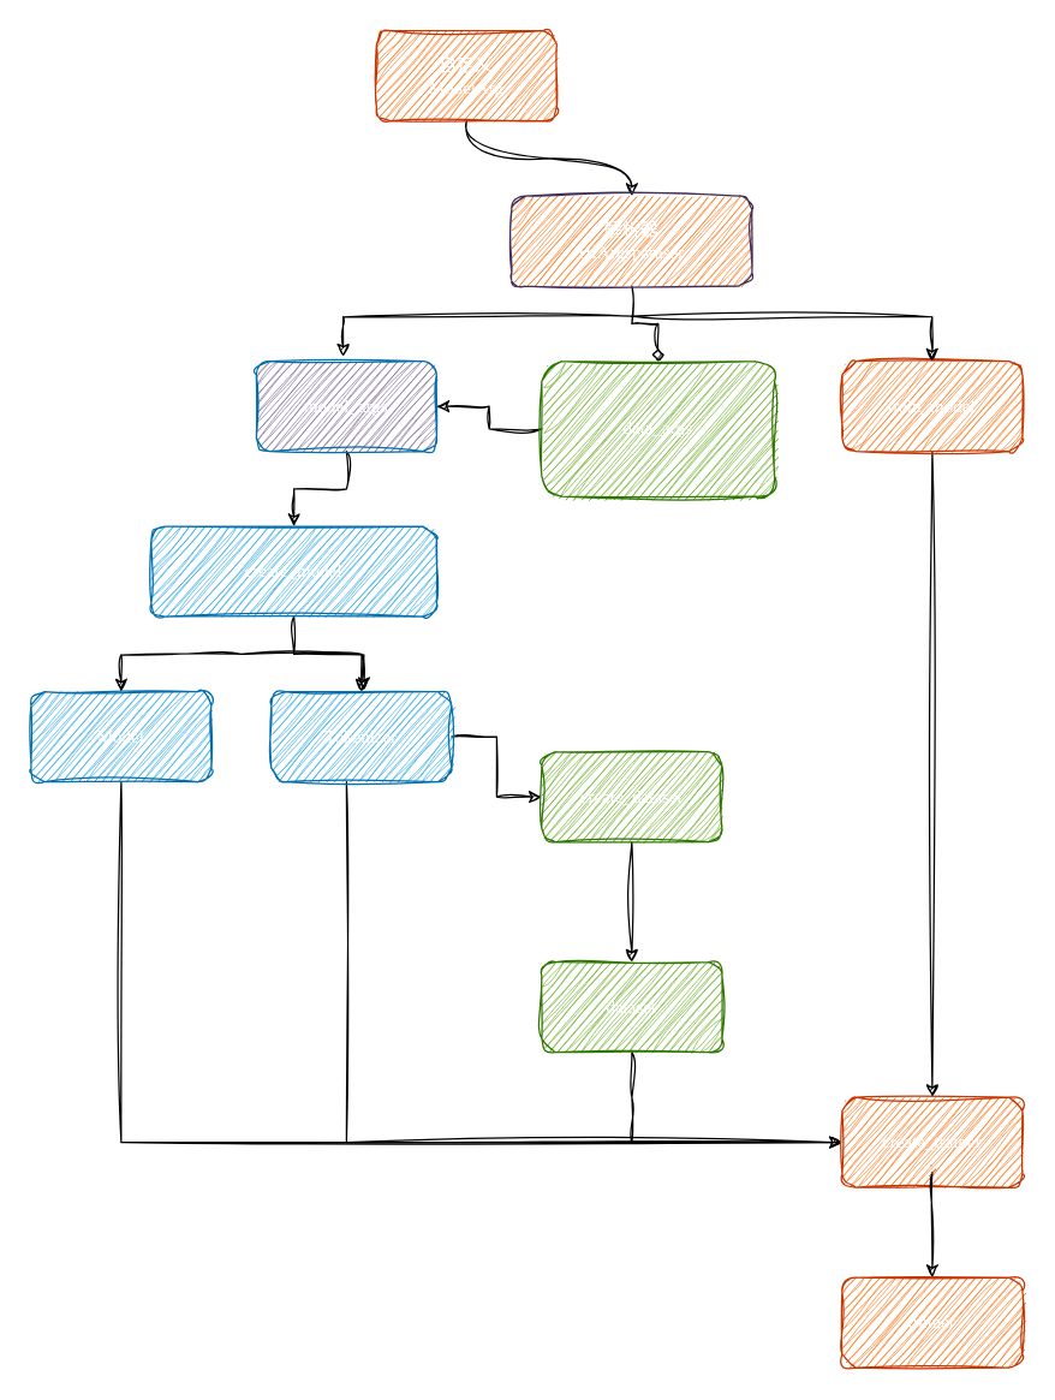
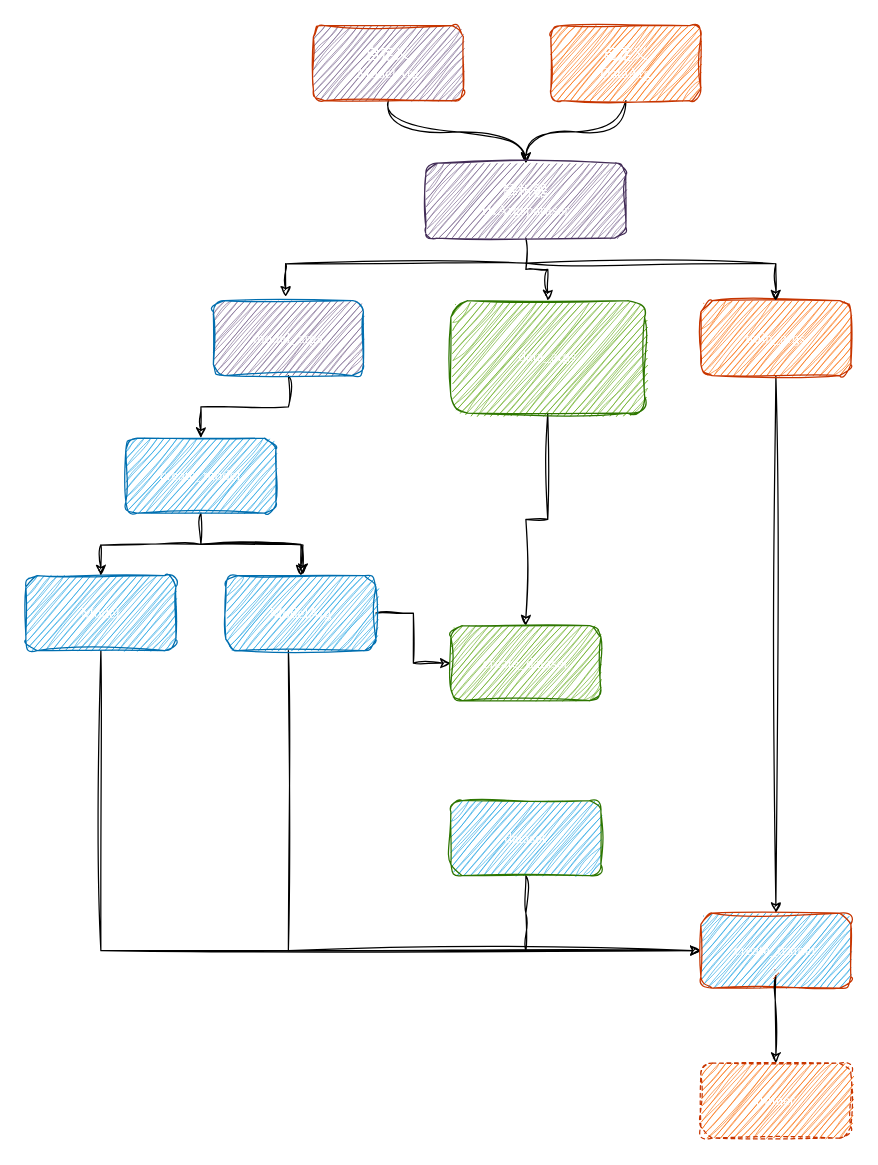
  <mxCell id="0" />
  <mxCell id="1" parent="0" />
- <mxCell id="2" value="" style="edgeStyle=orthogonalEdgeStyle;rounded=0;orthogonalLoop=1;jettySize=auto;html=1;curved=1;entryX=0.5;entryY=0;entryDx=0;entryDy=0;sketch=1;curveFitting=1;jiggle=2;" edge="1" parent="1" source="3" target="7"><mxGeometry relative="1" as="geometry" /></mxCell>
- <mxCell id="3" value="&lt;font color=&quot;#ffffff&quot;&gt;自定义&lt;/font&gt;&lt;div&gt;&lt;font color=&quot;#ffffff&quot;&gt;ModelArg&lt;/font&gt;&lt;/div&gt;" style="rounded=1;whiteSpace=wrap;html=1;sketch=1;curveFitting=1;jiggle=2;fillColor=#fa6800;fontColor=#000000;strokeColor=#C73500;fontFamily=Comic Sans MS;" parent="1" vertex="1"><mxGeometry x="250" y="20" width="120" height="60" as="geometry" /></mxCell>
- <mxCell id="6" value="" style="edgeStyle=orthogonalEdgeStyle;rounded=0;orthogonalLoop=1;jettySize=auto;html=1;sketch=1;curveFitting=1;jiggle=2;endArrow=diamond;" edge="1" parent="1" source="7" target="12"><mxGeometry relative="1" as="geometry" /></mxCell>
- <mxCell id="7" value="&lt;div&gt;解析器&lt;/div&gt;HfArgsparaser" style="rounded=1;whiteSpace=wrap;html=1;fillColor=#fa6800;fontColor=#ffffff;strokeColor=#432D57;fontFamily=Comic Sans MS;sketch=1;curveFitting=1;jiggle=2;" parent="1" vertex="1"><mxGeometry x="340" y="130" width="160" height="60" as="geometry" /></mxCell>
+ <mxCell id="2" value="" style="edgeStyle=orthogonalEdgeStyle;rounded=0;orthogonalLoop=1;jettySize=auto;html=1;curved=1;entryX=0.5;entryY=0;entryDx=0;entryDy=0;sketch=1;curveFitting=1;jiggle=2;endArrow=open;" edge="1" parent="1" source="3" target="7"><mxGeometry relative="1" as="geometry" /></mxCell>
+ <mxCell id="3" value="&lt;font color=&quot;#ffffff&quot;&gt;自定义&lt;/font&gt;&lt;div&gt;&lt;font color=&quot;#ffffff&quot;&gt;ModelArg&lt;/font&gt;&lt;/div&gt;" style="rounded=1;whiteSpace=wrap;html=1;sketch=1;curveFitting=1;jiggle=2;fillColor=#76608a;fontColor=#000000;strokeColor=#C73500;fontFamily=Comic Sans MS;" parent="1" vertex="1"><mxGeometry x="250" y="20" width="120" height="60" as="geometry" /></mxCell>
+ <mxCell id="4" style="edgeStyle=orthogonalEdgeStyle;rounded=0;orthogonalLoop=1;jettySize=auto;html=1;entryX=0.5;entryY=0;entryDx=0;entryDy=0;curved=1;sketch=1;curveFitting=1;jiggle=2;" edge="1" parent="1" source="5" target="7"><mxGeometry relative="1" as="geometry" /></mxCell>
+ <mxCell id="5" value="&lt;font color=&quot;#ffffff&quot;&gt;自定义&lt;/font&gt;&lt;div&gt;&lt;font color=&quot;#ffffff&quot;&gt;DataArg&lt;/font&gt;&lt;/div&gt;" style="rounded=1;whiteSpace=wrap;html=1;sketch=1;curveFitting=1;jiggle=2;fillColor=#fa6800;fontColor=#000000;strokeColor=#C73500;fontFamily=Comic Sans MS;" parent="1" vertex="1"><mxGeometry x="440" y="20" width="120" height="60" as="geometry" /></mxCell>
+ <mxCell id="6" value="" style="edgeStyle=orthogonalEdgeStyle;rounded=0;orthogonalLoop=1;jettySize=auto;html=1;sketch=1;curveFitting=1;jiggle=2;" edge="1" parent="1" source="7" target="12"><mxGeometry relative="1" as="geometry" /></mxCell>
+ <mxCell id="7" value="&lt;div&gt;解析器&lt;/div&gt;HfArgsparaser" style="rounded=1;whiteSpace=wrap;html=1;fillColor=#76608a;fontColor=#ffffff;strokeColor=#432D57;fontFamily=Comic Sans MS;sketch=1;curveFitting=1;jiggle=2;" parent="1" vertex="1"><mxGeometry x="340" y="130" width="160" height="60" as="geometry" /></mxCell>
  <mxCell id="8" value="" style="edgeStyle=orthogonalEdgeStyle;rounded=0;sketch=1;hachureGap=4;jiggle=2;curveFitting=1;orthogonalLoop=1;jettySize=auto;html=1;fontFamily=Architects Daughter;fontSource=https%3A%2F%2Ffonts.googleapis.com%2Fcss%3Ffamily%3DArchitects%2BDaughter;entryX=0.482;entryY=-0.052;entryDx=0;entryDy=0;entryPerimeter=0;" edge="1" parent="1" target="10"><mxGeometry relative="1" as="geometry"><mxPoint x="420" y="210" as="sourcePoint" /><mxPoint x="230" y="160" as="targetPoint" /></mxGeometry></mxCell>
  <mxCell id="9" value="" style="edgeStyle=orthogonalEdgeStyle;rounded=0;sketch=1;hachureGap=4;jiggle=2;curveFitting=1;orthogonalLoop=1;jettySize=auto;html=1;fontFamily=Architects Daughter;fontSource=https%3A%2F%2Ffonts.googleapis.com%2Fcss%3Ffamily%3DArchitects%2BDaughter;" edge="1" parent="1" source="10" target="17"><mxGeometry relative="1" as="geometry" /></mxCell>
  <mxCell id="10" value="&lt;font color=&quot;#ffffff&quot;&gt;model_args&lt;/font&gt;" style="rounded=1;whiteSpace=wrap;html=1;sketch=1;curveFitting=1;jiggle=2;fillColor=#76608a;fontColor=#ffffff;strokeColor=#006EAF;fontFamily=Comic Sans MS;" vertex="1" parent="1"><mxGeometry x="170" y="240" width="120" height="60" as="geometry" /></mxCell>
- <mxCell id="11" value="" style="edgeStyle=orthogonalEdgeStyle;rounded=0;sketch=1;hachureGap=4;jiggle=2;curveFitting=1;orthogonalLoop=1;jettySize=auto;html=1;fontFamily=Architects Daughter;fontSource=https%3A%2F%2Ffonts.googleapis.com%2Fcss%3Ffamily%3DArchitects%2BDaughter;" edge="1" parent="1" source="12" target="10"><mxGeometry relative="1" as="geometry" /></mxCell>
+ <mxCell id="11" value="" style="edgeStyle=orthogonalEdgeStyle;rounded=0;sketch=1;hachureGap=4;jiggle=2;curveFitting=1;orthogonalLoop=1;jettySize=auto;html=1;fontFamily=Architects Daughter;fontSource=https%3A%2F%2Ffonts.googleapis.com%2Fcss%3Ffamily%3DArchitects%2BDaughter;" edge="1" parent="1" source="12" target="26"><mxGeometry relative="1" as="geometry" /></mxCell>
  <mxCell id="12" value="&lt;font color=&quot;#ffffff&quot;&gt;data_args&lt;/font&gt;" style="rounded=1;whiteSpace=wrap;html=1;sketch=1;curveFitting=1;jiggle=2;fillColor=#60a917;fontColor=#ffffff;strokeColor=#2D7600;fontFamily=Comic Sans MS;" vertex="1" parent="1"><mxGeometry x="360" y="240" width="155" height="90" as="geometry" /></mxCell>
  <mxCell id="13" value="" style="edgeStyle=orthogonalEdgeStyle;rounded=0;sketch=1;hachureGap=4;jiggle=2;curveFitting=1;orthogonalLoop=1;jettySize=auto;html=1;fontFamily=Architects Daughter;fontSource=https%3A%2F%2Ffonts.googleapis.com%2Fcss%3Ffamily%3DArchitects%2BDaughter;" edge="1" parent="1" source="14" target="29"><mxGeometry relative="1" as="geometry" /></mxCell>
- <mxCell id="14" value="&lt;font color=&quot;#ffffff&quot;&gt;train_model&lt;/font&gt;" style="rounded=1;whiteSpace=wrap;html=1;sketch=1;curveFitting=1;jiggle=2;fillColor=#fa6800;fontColor=#000000;strokeColor=#C73500;fontFamily=Comic Sans MS;" vertex="1" parent="1"><mxGeometry x="560" y="240" width="120" height="60" as="geometry" /></mxCell>
+ <mxCell id="14" value="&lt;font color=&quot;#ffffff&quot;&gt;train_args&lt;/font&gt;" style="rounded=1;whiteSpace=wrap;html=1;sketch=1;curveFitting=1;jiggle=2;fillColor=#fa6800;fontColor=#000000;strokeColor=#C73500;fontFamily=Comic Sans MS;" vertex="1" parent="1"><mxGeometry x="560" y="240" width="120" height="60" as="geometry" /></mxCell>
  <mxCell id="15" value="" style="edgeStyle=orthogonalEdgeStyle;rounded=0;sketch=1;hachureGap=4;jiggle=2;curveFitting=1;orthogonalLoop=1;jettySize=auto;html=1;fontFamily=Architects Daughter;fontSource=https%3A%2F%2Ffonts.googleapis.com%2Fcss%3Ffamily%3DArchitects%2BDaughter;entryX=0.5;entryY=0;entryDx=0;entryDy=0;" edge="1" parent="1" target="14"><mxGeometry relative="1" as="geometry"><mxPoint x="420" y="210" as="sourcePoint" /><mxPoint x="238" y="247" as="targetPoint" /></mxGeometry></mxCell>
  <mxCell id="16" value="" style="edgeStyle=orthogonalEdgeStyle;rounded=0;sketch=1;hachureGap=4;jiggle=2;curveFitting=1;orthogonalLoop=1;jettySize=auto;html=1;fontFamily=Architects Daughter;fontSource=https%3A%2F%2Ffonts.googleapis.com%2Fcss%3Ffamily%3DArchitects%2BDaughter;" edge="1" parent="1" source="17" target="22"><mxGeometry relative="1" as="geometry" /></mxCell>
- <mxCell id="17" value="&lt;font color=&quot;#ffffff&quot;&gt;create_model&lt;/font&gt;" style="rounded=1;whiteSpace=wrap;html=1;sketch=1;curveFitting=1;jiggle=2;fillColor=#1ba1e2;fontColor=#ffffff;strokeColor=#006EAF;fontFamily=Comic Sans MS;" vertex="1" parent="1"><mxGeometry x="100" y="350" width="190" height="60" as="geometry" /></mxCell>
- <mxCell id="18" value="" style="edgeStyle=orthogonalEdgeStyle;rounded=0;sketch=1;hachureGap=4;jiggle=2;curveFitting=1;orthogonalLoop=1;jettySize=auto;html=1;fontFamily=Architects Daughter;fontSource=https%3A%2F%2Ffonts.googleapis.com%2Fcss%3Ffamily%3DArchitects%2BDaughter;entryX=0;entryY=0.5;entryDx=0;entryDy=0;endArrow=open;" edge="1" parent="1" source="19" target="29"><mxGeometry relative="1" as="geometry"><mxPoint x="80" y="600" as="targetPoint" /><Array as="points"><mxPoint x="80" y="760" /></Array></mxGeometry></mxCell>
+ <mxCell id="17" value="&lt;font color=&quot;#ffffff&quot;&gt;create_model&lt;/font&gt;" style="rounded=1;whiteSpace=wrap;html=1;sketch=1;curveFitting=1;jiggle=2;fillColor=#1ba1e2;fontColor=#ffffff;strokeColor=#006EAF;fontFamily=Comic Sans MS;" vertex="1" parent="1"><mxGeometry x="100" y="350" width="120" height="60" as="geometry" /></mxCell>
+ <mxCell id="18" value="" style="edgeStyle=orthogonalEdgeStyle;rounded=0;sketch=1;hachureGap=4;jiggle=2;curveFitting=1;orthogonalLoop=1;jettySize=auto;html=1;fontFamily=Architects Daughter;fontSource=https%3A%2F%2Ffonts.googleapis.com%2Fcss%3Ffamily%3DArchitects%2BDaughter;entryX=0;entryY=0.5;entryDx=0;entryDy=0;" edge="1" parent="1" source="19" target="29"><mxGeometry relative="1" as="geometry"><mxPoint x="80" y="600" as="targetPoint" /><Array as="points"><mxPoint x="80" y="760" /></Array></mxGeometry></mxCell>
  <mxCell id="19" value="&lt;font color=&quot;#ffffff&quot;&gt;Model&lt;/font&gt;" style="rounded=1;whiteSpace=wrap;html=1;sketch=1;curveFitting=1;jiggle=2;fillColor=#1ba1e2;fontColor=#ffffff;strokeColor=#006EAF;fontFamily=Comic Sans MS;" vertex="1" parent="1"><mxGeometry x="20" y="460" width="120" height="60" as="geometry" /></mxCell>
  <mxCell id="20" value="" style="edgeStyle=orthogonalEdgeStyle;rounded=0;sketch=1;hachureGap=4;jiggle=2;curveFitting=1;orthogonalLoop=1;jettySize=auto;html=1;fontFamily=Architects Daughter;fontSource=https%3A%2F%2Ffonts.googleapis.com%2Fcss%3Ffamily%3DArchitects%2BDaughter;" edge="1" parent="1" source="22" target="26"><mxGeometry relative="1" as="geometry" /></mxCell>
  <mxCell id="21" value="" style="edgeStyle=orthogonalEdgeStyle;rounded=0;sketch=1;hachureGap=4;jiggle=2;curveFitting=1;orthogonalLoop=1;jettySize=auto;html=1;fontFamily=Architects Daughter;fontSource=https%3A%2F%2Ffonts.googleapis.com%2Fcss%3Ffamily%3DArchitects%2BDaughter;entryX=0;entryY=0.5;entryDx=0;entryDy=0;" edge="1" parent="1" source="22" target="29"><mxGeometry relative="1" as="geometry"><mxPoint x="240" y="600" as="targetPoint" /><Array as="points"><mxPoint x="230" y="760" /></Array></mxGeometry></mxCell>
- <mxCell id="22" value="&lt;font color=&quot;#ffffff&quot;&gt;Tokenizer&lt;/font&gt;" style="rounded=1;whiteSpace=wrap;html=1;sketch=1;curveFitting=1;jiggle=2;fillColor=#1ba1e2;fontColor=#ffffff;strokeColor=#006EAF;fontFamily=Comic Sans MS;" vertex="1" parent="1"><mxGeometry x="180" y="460" width="120" height="60" as="geometry" /></mxCell>
+ <mxCell id="22" value="&lt;font color=&quot;#ffffff&quot;&gt;ModelArg&lt;/font&gt;" style="rounded=1;whiteSpace=wrap;html=1;sketch=1;curveFitting=1;jiggle=2;fillColor=#1ba1e2;fontColor=#ffffff;strokeColor=#006EAF;fontFamily=Comic Sans MS;" vertex="1" parent="1"><mxGeometry x="180" y="460" width="120" height="60" as="geometry" /></mxCell>
  <mxCell id="23" style="edgeStyle=orthogonalEdgeStyle;rounded=0;sketch=1;hachureGap=4;jiggle=2;curveFitting=1;orthogonalLoop=1;jettySize=auto;html=1;entryX=0.514;entryY=-0.017;entryDx=0;entryDy=0;entryPerimeter=0;fontFamily=Architects Daughter;fontSource=https%3A%2F%2Ffonts.googleapis.com%2Fcss%3Ffamily%3DArchitects%2BDaughter;" edge="1" parent="1" target="22"><mxGeometry relative="1" as="geometry"><mxPoint x="160" y="435" as="sourcePoint" /></mxGeometry></mxCell>
  <mxCell id="24" style="edgeStyle=orthogonalEdgeStyle;rounded=0;sketch=1;hachureGap=4;jiggle=2;curveFitting=1;orthogonalLoop=1;jettySize=auto;html=1;fontFamily=Architects Daughter;fontSource=https%3A%2F%2Ffonts.googleapis.com%2Fcss%3Ffamily%3DArchitects%2BDaughter;entryX=0.5;entryY=0;entryDx=0;entryDy=0;" edge="1" parent="1" target="19"><mxGeometry relative="1" as="geometry"><mxPoint x="160" y="435" as="sourcePoint" /><mxPoint x="60" y="440" as="targetPoint" /></mxGeometry></mxCell>
- <mxCell id="25" value="" style="edgeStyle=orthogonalEdgeStyle;rounded=0;sketch=1;hachureGap=4;jiggle=2;curveFitting=1;orthogonalLoop=1;jettySize=auto;html=1;fontFamily=Architects Daughter;fontSource=https%3A%2F%2Ffonts.googleapis.com%2Fcss%3Ffamily%3DArchitects%2BDaughter;" edge="1" parent="1" source="26" target="28"><mxGeometry relative="1" as="geometry" /></mxCell>
  <mxCell id="26" value="&lt;font color=&quot;#ffffff&quot;&gt;create_dataset&lt;/font&gt;" style="rounded=1;whiteSpace=wrap;html=1;sketch=1;curveFitting=1;jiggle=2;fillColor=#60a917;fontColor=#ffffff;strokeColor=#2D7600;fontFamily=Comic Sans MS;" vertex="1" parent="1"><mxGeometry x="360" y="500" width="120" height="60" as="geometry" /></mxCell>
  <mxCell id="27" value="" style="edgeStyle=orthogonalEdgeStyle;rounded=0;sketch=1;hachureGap=4;jiggle=2;curveFitting=1;orthogonalLoop=1;jettySize=auto;html=1;fontFamily=Architects Daughter;fontSource=https%3A%2F%2Ffonts.googleapis.com%2Fcss%3Ffamily%3DArchitects%2BDaughter;endArrow=none;endFill=0;" edge="1" parent="1" source="28"><mxGeometry relative="1" as="geometry"><mxPoint x="420" y="760" as="targetPoint" /></mxGeometry></mxCell>
- <mxCell id="28" value="&lt;font color=&quot;#ffffff&quot;&gt;dataset&lt;/font&gt;" style="rounded=1;whiteSpace=wrap;html=1;sketch=1;curveFitting=1;jiggle=2;fillColor=#60a917;fontColor=#ffffff;strokeColor=#2D7600;fontFamily=Comic Sans MS;" vertex="1" parent="1"><mxGeometry x="360" y="640" width="120" height="60" as="geometry" /></mxCell>
- <mxCell id="29" value="&lt;font color=&quot;#ffffff&quot;&gt;create_trainer&lt;/font&gt;" style="rounded=1;whiteSpace=wrap;html=1;sketch=1;curveFitting=1;jiggle=2;fillColor=#fa6800;fontColor=#000000;strokeColor=#C73500;fontFamily=Comic Sans MS;" vertex="1" parent="1"><mxGeometry x="560" y="730" width="120" height="60" as="geometry" /></mxCell>
+ <mxCell id="28" value="&lt;font color=&quot;#ffffff&quot;&gt;dataset&lt;/font&gt;" style="rounded=1;whiteSpace=wrap;html=1;sketch=1;curveFitting=1;jiggle=2;fillColor=#1ba1e2;fontColor=#ffffff;strokeColor=#2D7600;fontFamily=Comic Sans MS;" vertex="1" parent="1"><mxGeometry x="360" y="640" width="120" height="60" as="geometry" /></mxCell>
+ <mxCell id="29" value="&lt;font color=&quot;#ffffff&quot;&gt;create_trainer&lt;/font&gt;" style="rounded=1;whiteSpace=wrap;html=1;sketch=1;curveFitting=1;jiggle=2;fillColor=#1ba1e2;fontColor=#000000;strokeColor=#C73500;fontFamily=Comic Sans MS;" vertex="1" parent="1"><mxGeometry x="560" y="730" width="120" height="60" as="geometry" /></mxCell>
  <mxCell id="30" value="" style="edgeStyle=orthogonalEdgeStyle;rounded=0;sketch=1;hachureGap=4;jiggle=2;curveFitting=1;orthogonalLoop=1;jettySize=auto;html=1;fontFamily=Architects Daughter;fontSource=https%3A%2F%2Ffonts.googleapis.com%2Fcss%3Ffamily%3DArchitects%2BDaughter;" edge="1" parent="1" source="31" target="32"><mxGeometry relative="1" as="geometry" /></mxCell>
  <mxCell id="31" value="" style="shape=waypoint;sketch=1;size=6;pointerEvents=1;points=[];fillColor=#fa6800;resizable=0;rotatable=0;perimeter=centerPerimeter;snapToPoint=1;fontFamily=Comic Sans MS;strokeColor=#C73500;fontColor=#000000;rounded=1;curveFitting=1;jiggle=2;" vertex="1" parent="1"><mxGeometry x="610" y="770" width="20" height="20" as="geometry" /></mxCell>
- <mxCell id="32" value="&lt;font color=&quot;#ffffff&quot;&gt;trainer&lt;/font&gt;" style="whiteSpace=wrap;html=1;fontFamily=Comic Sans MS;fillColor=#fa6800;strokeColor=#C73500;fontColor=#000000;sketch=1;pointerEvents=1;rounded=1;curveFitting=1;jiggle=2;" vertex="1" parent="1"><mxGeometry x="560" y="850" width="120" height="60" as="geometry" /></mxCell>
+ <mxCell id="32" value="&lt;font color=&quot;#ffffff&quot;&gt;trainer&lt;/font&gt;" style="whiteSpace=wrap;html=1;fontFamily=Comic Sans MS;fillColor=#fa6800;strokeColor=#C73500;fontColor=#000000;sketch=1;pointerEvents=1;rounded=1;curveFitting=1;jiggle=2;dashed=1;" vertex="1" parent="1"><mxGeometry x="560" y="850" width="120" height="60" as="geometry" /></mxCell>
